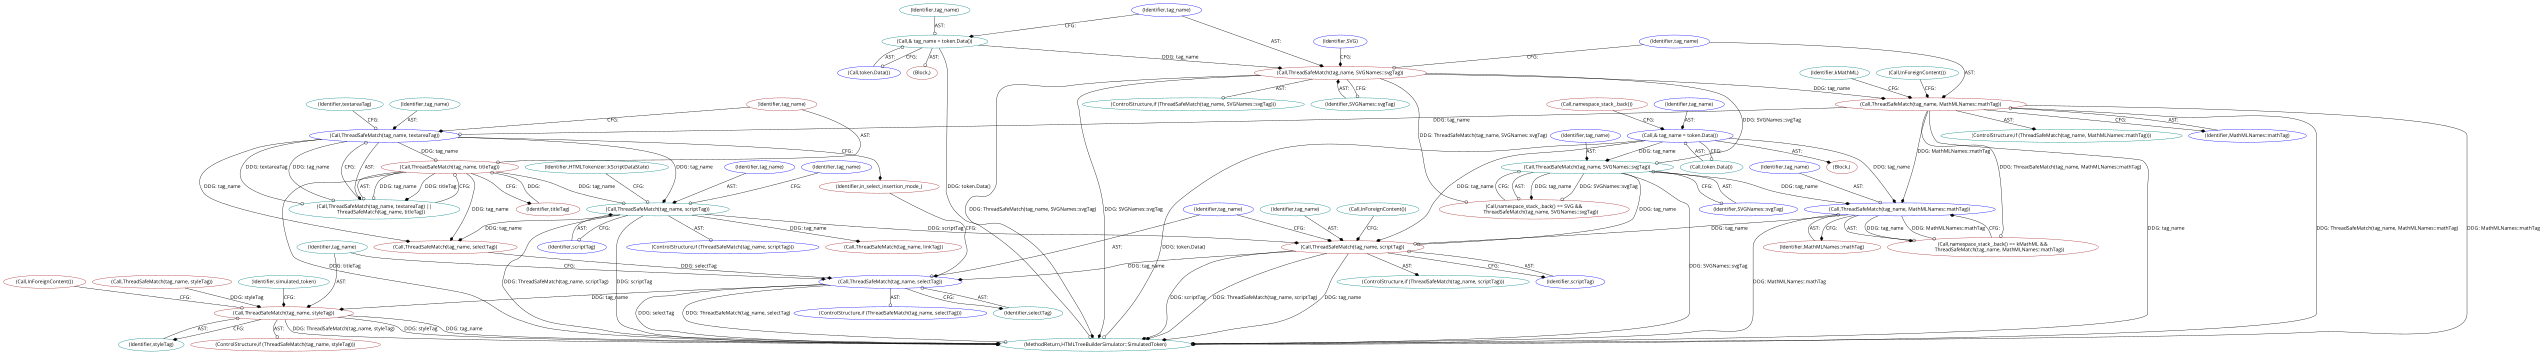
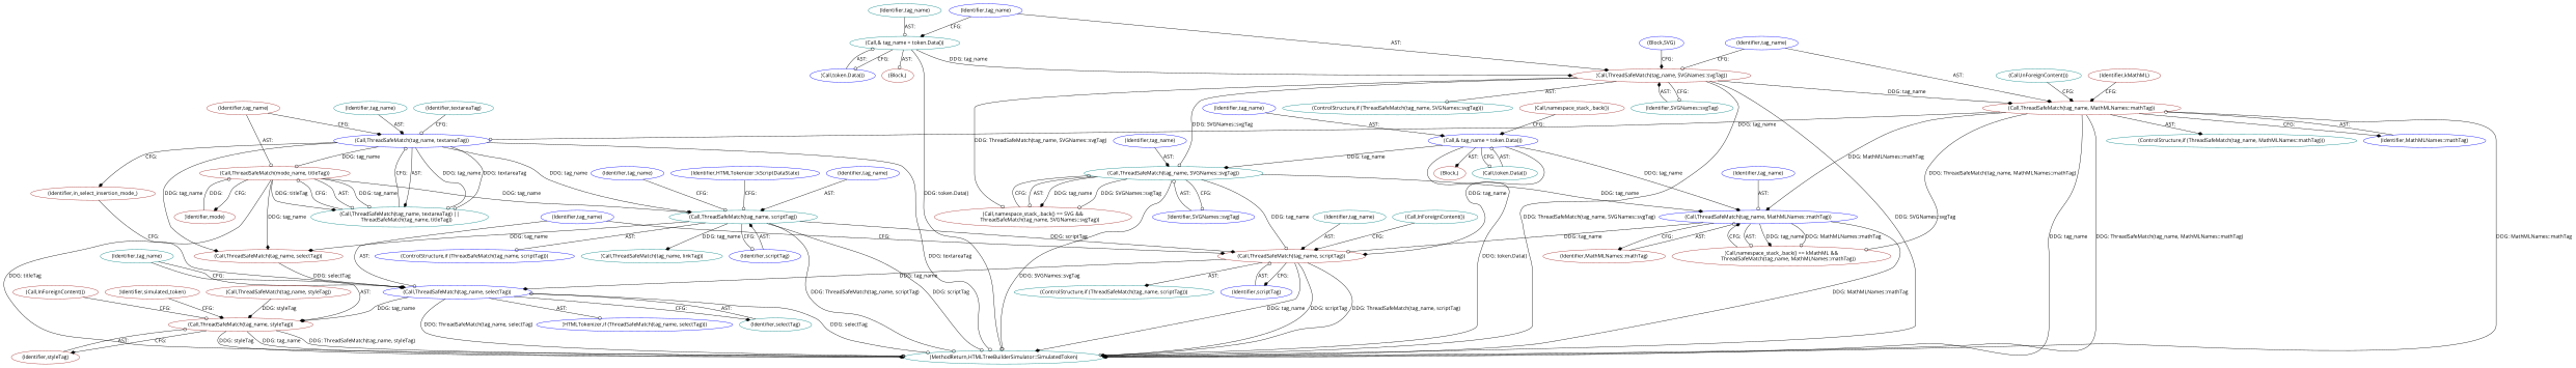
  digraph {
    fontname="Open Sans"
    node [color=blue fontname="Open Sans"]
    edge [arrowhead=odot fontname="Open Sans"]
    n1 [color=brown label="(Call,ThreadSafeMatch(tag_name, scriptTag))"]
    n2 [label="(Call,ThreadSafeMatch(tag_name, selectTag))"]
    n3 [color=teal label="(MethodReturn,HTMLTreeBuilderSimulator::SimulatedToken)"]
    n4 [color=teal label="(ControlStructure,if (ThreadSafeMatch(tag_name, scriptTag)))"]
    n5 [label="(Identifier,scriptTag)"]
    n6 [color=brown label="(Call,ThreadSafeMatch(tag_name, styleTag))"]
-   n7 [label="(ControlStructure,if (ThreadSafeMatch(tag_name, selectTag)))"]
+   n7 [label="(HTMLTokenizer,if (ThreadSafeMatch(tag_name, selectTag)))"]
    n8 [color=teal label="(Identifier,selectTag)"]
    n9 [label="(Call,ThreadSafeMatch(tag_name, MathMLNames::mathTag))"]
    n10 [color=brown label="(Call,namespace_stack_.back() == kMathML &&\n          ThreadSafeMatch(tag_name, MathMLNames::mathTag))"]
    n11 [color=brown label="(Identifier,MathMLNames::mathTag)"]
    n12 [label="(Call,& tag_name = token.Data())"]
    n13 [color=teal label="(Call,ThreadSafeMatch(tag_name, SVGNames::svgTag))"]
    n14 [color=brown label="(Block,)"]
    n15 [color=teal label="(Call,token.Data())"]
    n16 [label="(Identifier,SVGNames::svgTag)"]
    n17 [color=brown label="(Call,namespace_stack_.back() == SVG &&\n          ThreadSafeMatch(tag_name, SVGNames::svgTag))"]
    n18 [color=brown label="(Call,ThreadSafeMatch(tag_name, SVGNames::svgTag))"]
    n19 [color=brown label="(Call,ThreadSafeMatch(tag_name, MathMLNames::mathTag))"]
    n20 [color=teal label="(ControlStructure,if (ThreadSafeMatch(tag_name, SVGNames::svgTag)))"]
    n21 [color=teal label="(Identifier,SVGNames::svgTag)"]
    n22 [label="(Call,ThreadSafeMatch(tag_name, textareaTag))"]
    n23 [color=teal label="(ControlStructure,if (ThreadSafeMatch(tag_name, MathMLNames::mathTag)))"]
    n24 [label="(Identifier,MathMLNames::mathTag)"]
    n25 [color=teal label="(Call,& tag_name = token.Data())"]
    n26 [color=brown label="(Block,)"]
    n27 [label="(Call,token.Data())"]
    n28 [color=teal label="(Call,ThreadSafeMatch(tag_name, scriptTag))"]
    n29 [color=brown label="(Call,ThreadSafeMatch(tag_name, selectTag))"]
-   n30 [color=brown label="(Call,ThreadSafeMatch(tag_name, titleTag))"]
+   n30 [color=brown label="(Call,ThreadSafeMatch(mode_name, titleTag))"]
    n31 [color=teal label="(Call,ThreadSafeMatch(tag_name, textareaTag) ||\n          ThreadSafeMatch(tag_name, titleTag))"]
    n32 [color=brown label="(Identifier,in_select_insertion_mode_)"]
    n33 [label="(Identifier,scriptTag)"]
    n34 [label="(ControlStructure,if (ThreadSafeMatch(tag_name, scriptTag)))"]
-   n35 [color=brown label="(Call,ThreadSafeMatch(tag_name, linkTag))"]
-   n36 [color=brown label="(Identifier,titleTag)"]
+   n35 [color=teal label="(Call,ThreadSafeMatch(tag_name, linkTag))"]
+   n36 [color=brown label="(Identifier,mode)"]
    n37 [color=teal label="(Identifier,textareaTag)"]
-   n38 [color=teal label="(Identifier,styleTag)"]
-   n39 [color=brown label="(ControlStructure,if (ThreadSafeMatch(tag_name, styleTag)))"]
-   n40 [color=teal label="(Identifier,simulated_token)"]
+   n38 [color=brown label="(Identifier,styleTag)"]
+   n40 [color=brown label="(Identifier,simulated_token)"]
    n41 [label="(Identifier,tag_name)"]
    n42 [label="(Identifier,tag_name)"]
    n43 [color=teal label="(Identifier,tag_name)"]
-   n44 [color=teal label="(Identifier,HTMLTokenizer::kScriptDataState)"]
+   n44 [label="(Identifier,HTMLTokenizer::kScriptDataState)"]
    n45 [color=teal label="(Identifier,tag_name)"]
    n46 [label="(Identifier,tag_name)"]
    n47 [color=brown label="(Identifier,tag_name)"]
    n48 [label="(Identifier,tag_name)"]
    n49 [color=teal label="(Call,InForeignContent())"]
    n50 [label="(Identifier,tag_name)"]
    n51 [color=teal label="(Call,InForeignContent())"]
    n52 [label="(Identifier,tag_name)"]
    n53 [color=brown label="(Call,InForeignContent())"]
    n54 [color=brown label="(Call,namespace_stack_.back())"]
-   n55 [label="(Identifier,SVG)"]
-   n56 [color=teal label="(Identifier,kMathML)"]
+   n55 [label="(Block,SVG)"]
+   n56 [color=brown label="(Identifier,kMathML)"]
    n57 [color=teal label="(Identifier,tag_name)"]
    n58 [label="(Identifier,tag_name)"]
    n59 [color=teal label="(Identifier,tag_name)"]
    n60 [color=brown label="(Call,ThreadSafeMatch(tag_name, styleTag))"]
    n61 [label="(Identifier,tag_name)"]
    n1 -> n2 [arrowhead=diamond label="DDG: tag_name"]
    n1 -> n3 [arrowhead=diamond label="DDG: tag_name"]
    n1 -> n3 [arrowhead=diamond label="DDG: scriptTag"]
    n1 -> n3 [arrowhead=diamond label="DDG: ThreadSafeMatch(tag_name, scriptTag)"]
    n1 -> n4 [arrowhead=diamond label="AST: "]
    n1 -> n5 [arrowhead=diamond label="CFG: "]
    n2 -> n3 [label="DDG: selectTag"]
    n2 -> n3 [label="DDG: ThreadSafeMatch(tag_name, selectTag)"]
    n2 -> n6 [arrowhead=diamond label="DDG: tag_name"]
    n2 -> n7 [label="AST: "]
    n2 -> n8 [arrowhead=diamond label="CFG: "]
    n5 -> n1 [label="AST: "]
    n6 -> n3 [arrowhead=diamond label="DDG: styleTag"]
    n6 -> n3 [label="DDG: tag_name"]
    n6 -> n3 [label="DDG: ThreadSafeMatch(tag_name, styleTag)"]
    n6 -> n38 [arrowhead=diamond label="CFG: "]
-   n6 -> n39 [label="AST: "]
    n8 -> n2 [label="AST: "]
    n9 -> n1 [label="DDG: tag_name"]
    n9 -> n3 [label="DDG: MathMLNames::mathTag"]
    n9 -> n10 [label="AST: "]
    n9 -> n10 [arrowhead=diamond label="DDG: tag_name"]
    n9 -> n10 [label="DDG: MathMLNames::mathTag"]
    n9 -> n11 [arrowhead=diamond label="CFG: "]
    n10 -> n9 [arrowhead=diamond label="CFG: "]
    n11 -> n9 [label="AST: "]
    n12 -> n1 [arrowhead=diamond label="DDG: tag_name"]
    n12 -> n3 [label="DDG: token.Data()"]
    n12 -> n9 [arrowhead=diamond label="DDG: tag_name"]
    n12 -> n13 [arrowhead=diamond label="DDG: tag_name"]
    n12 -> n14 [arrowhead=diamond label="AST: "]
    n12 -> n15 [label="CFG: "]
    n13 -> n1 [label="DDG: tag_name"]
    n13 -> n3 [label="DDG: SVGNames::svgTag"]
    n13 -> n9 [arrowhead=diamond label="DDG: tag_name"]
    n13 -> n16 [label="CFG: "]
    n13 -> n17 [label="AST: "]
    n13 -> n17 [arrowhead=diamond label="DDG: tag_name"]
    n13 -> n17 [label="DDG: SVGNames::svgTag"]
    n15 -> n12 [label="AST: "]
    n16 -> n13 [label="AST: "]
    n17 -> n13 [label="CFG: "]
    n18 -> n3 [arrowhead=diamond label="DDG: ThreadSafeMatch(tag_name, SVGNames::svgTag)"]
    n18 -> n3 [arrowhead=diamond label="DDG: SVGNames::svgTag"]
    n18 -> n13 [label="DDG: SVGNames::svgTag"]
    n18 -> n17 [label="DDG: ThreadSafeMatch(tag_name, SVGNames::svgTag)"]
    n18 -> n19 [arrowhead=diamond label="DDG: tag_name"]
    n18 -> n20 [label="AST: "]
    n18 -> n21 [label="CFG: "]
    n19 -> n3 [arrowhead=diamond label="DDG: MathMLNames::mathTag"]
    n19 -> n3 [label="DDG: tag_name"]
    n19 -> n3 [label="DDG: ThreadSafeMatch(tag_name, MathMLNames::mathTag)"]
    n19 -> n9 [arrowhead=diamond label="DDG: MathMLNames::mathTag"]
    n19 -> n10 [label="DDG: ThreadSafeMatch(tag_name, MathMLNames::mathTag)"]
    n19 -> n22 [label="DDG: tag_name"]
    n19 -> n23 [arrowhead=diamond label="AST: "]
    n19 -> n24 [arrowhead=diamond label="CFG: "]
    n21 -> n18 [arrowhead=diamond label="AST: "]
+   n22 -> n3 [label="DDG: textareaTag"]
    n22 -> n28 [arrowhead=diamond label="DDG: tag_name"]
    n22 -> n29 [arrowhead=diamond label="DDG: tag_name"]
    n22 -> n30 [label="DDG: tag_name"]
    n22 -> n31 [arrowhead=diamond label="AST: "]
    n22 -> n31 [label="DDG: tag_name"]
    n22 -> n31 [label="DDG: textareaTag"]
    n22 -> n32 [arrowhead=diamond label="CFG: "]
    n24 -> n19 [label="AST: "]
    n25 -> n3 [label="DDG: token.Data()"]
    n25 -> n18 [arrowhead=diamond label="DDG: tag_name"]
    n25 -> n26 [label="AST: "]
    n25 -> n27 [label="CFG: "]
    n27 -> n25 [label="AST: "]
    n28 -> n1 [arrowhead=diamond label="DDG: scriptTag"]
    n28 -> n3 [label="DDG: ThreadSafeMatch(tag_name, scriptTag)"]
    n28 -> n3 [label="DDG: scriptTag"]
    n28 -> n29 [arrowhead=diamond label="DDG: tag_name"]
    n28 -> n33 [label="CFG: "]
    n28 -> n34 [label="AST: "]
    n28 -> n35 [arrowhead=diamond label="DDG: tag_name"]
    n29 -> n2 [arrowhead=diamond label="DDG: selectTag"]
    n30 -> n3 [label="DDG: titleTag"]
    n30 -> n28 [label="DDG: tag_name"]
    n30 -> n29 [arrowhead=diamond label="DDG: tag_name"]
    n30 -> n31 [label="AST: "]
    n30 -> n31 [label="DDG: tag_name"]
    n30 -> n31 [arrowhead=diamond label="DDG: titleTag"]
    n30 -> n36 [arrowhead=diamond label="CFG: "]
    n31 -> n22 [label="CFG: "]
    n31 -> n30 [label="CFG: "]
    n32 -> n2 [arrowhead=diamond label="CFG: "]
    n33 -> n28 [arrowhead=diamond label="AST: "]
    n36 -> n30 [label="DDG: "]
    n37 -> n22 [label="CFG: "]
    n38 -> n6 [label="AST: "]
    n40 -> n6 [arrowhead=diamond label="CFG: "]
    n41 -> n28 [label="CFG: "]
    n42 -> n18 [arrowhead=diamond label="AST: "]
    n42 -> n25 [arrowhead=diamond label="CFG: "]
    n43 -> n25 [label="AST: "]
    n44 -> n28 [label="CFG: "]
    n45 -> n1 [arrowhead=diamond label="AST: "]
    n46 -> n1 [arrowhead=diamond label="CFG: "]
    n46 -> n2 [label="AST: "]
    n47 -> n22 [arrowhead=diamond label="CFG: "]
    n47 -> n30 [label="AST: "]
    n48 -> n12 [arrowhead=diamond label="AST: "]
    n49 -> n1 [arrowhead=diamond label="CFG: "]
    n50 -> n28 [arrowhead=diamond label="AST: "]
    n51 -> n19 [arrowhead=diamond label="CFG: "]
    n52 -> n9 [label="AST: "]
    n53 -> n6 [label="CFG: "]
    n54 -> n12 [arrowhead=diamond label="CFG: "]
    n55 -> n18 [arrowhead=diamond label="CFG: "]
    n56 -> n19 [arrowhead=diamond label="CFG: "]
    n57 -> n2 [arrowhead=diamond label="CFG: "]
    n57 -> n6 [arrowhead=diamond label="AST: "]
    n58 -> n18 [label="CFG: "]
    n58 -> n19 [arrowhead=diamond label="AST: "]
    n59 -> n22 [arrowhead=diamond label="AST: "]
    n60 -> n6 [arrowhead=diamond label="DDG: styleTag"]
    n61 -> n13 [arrowhead=diamond label="AST: "]
  }
